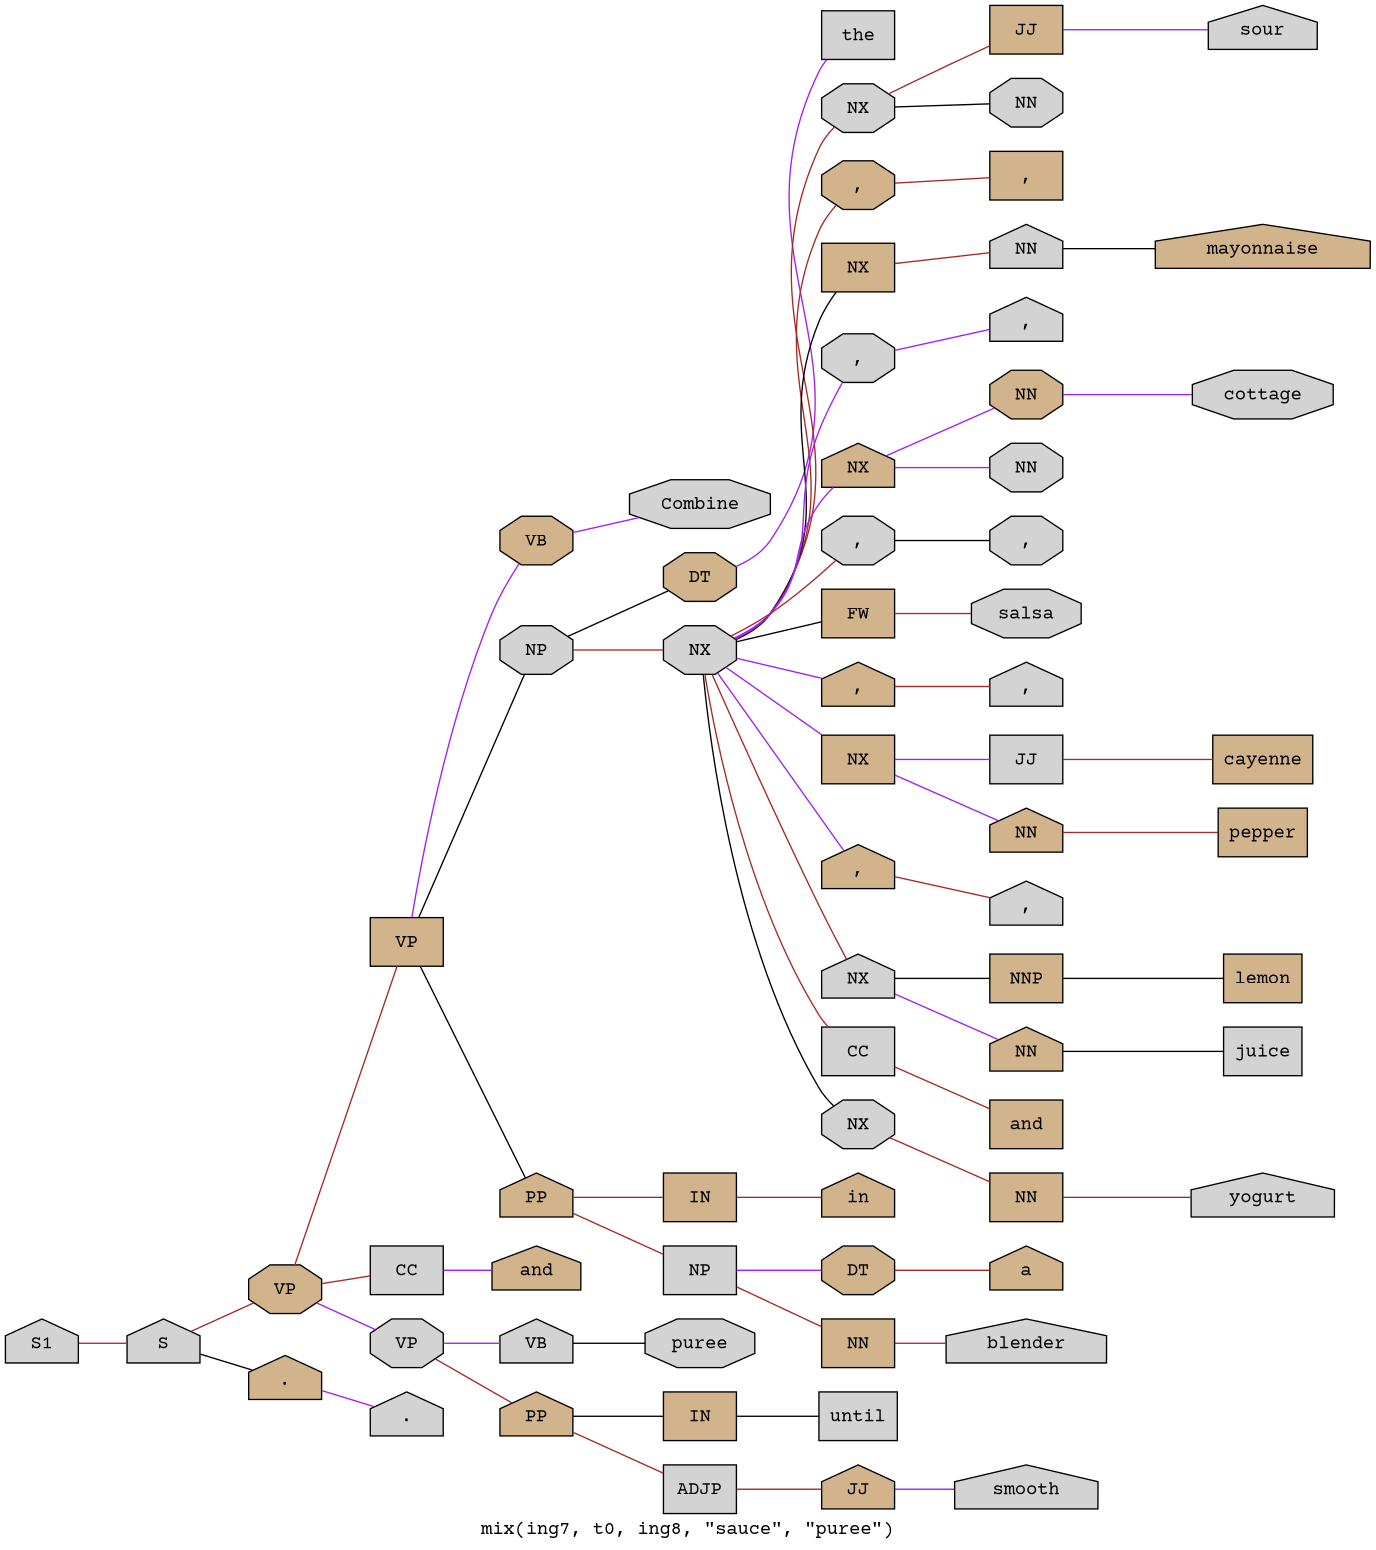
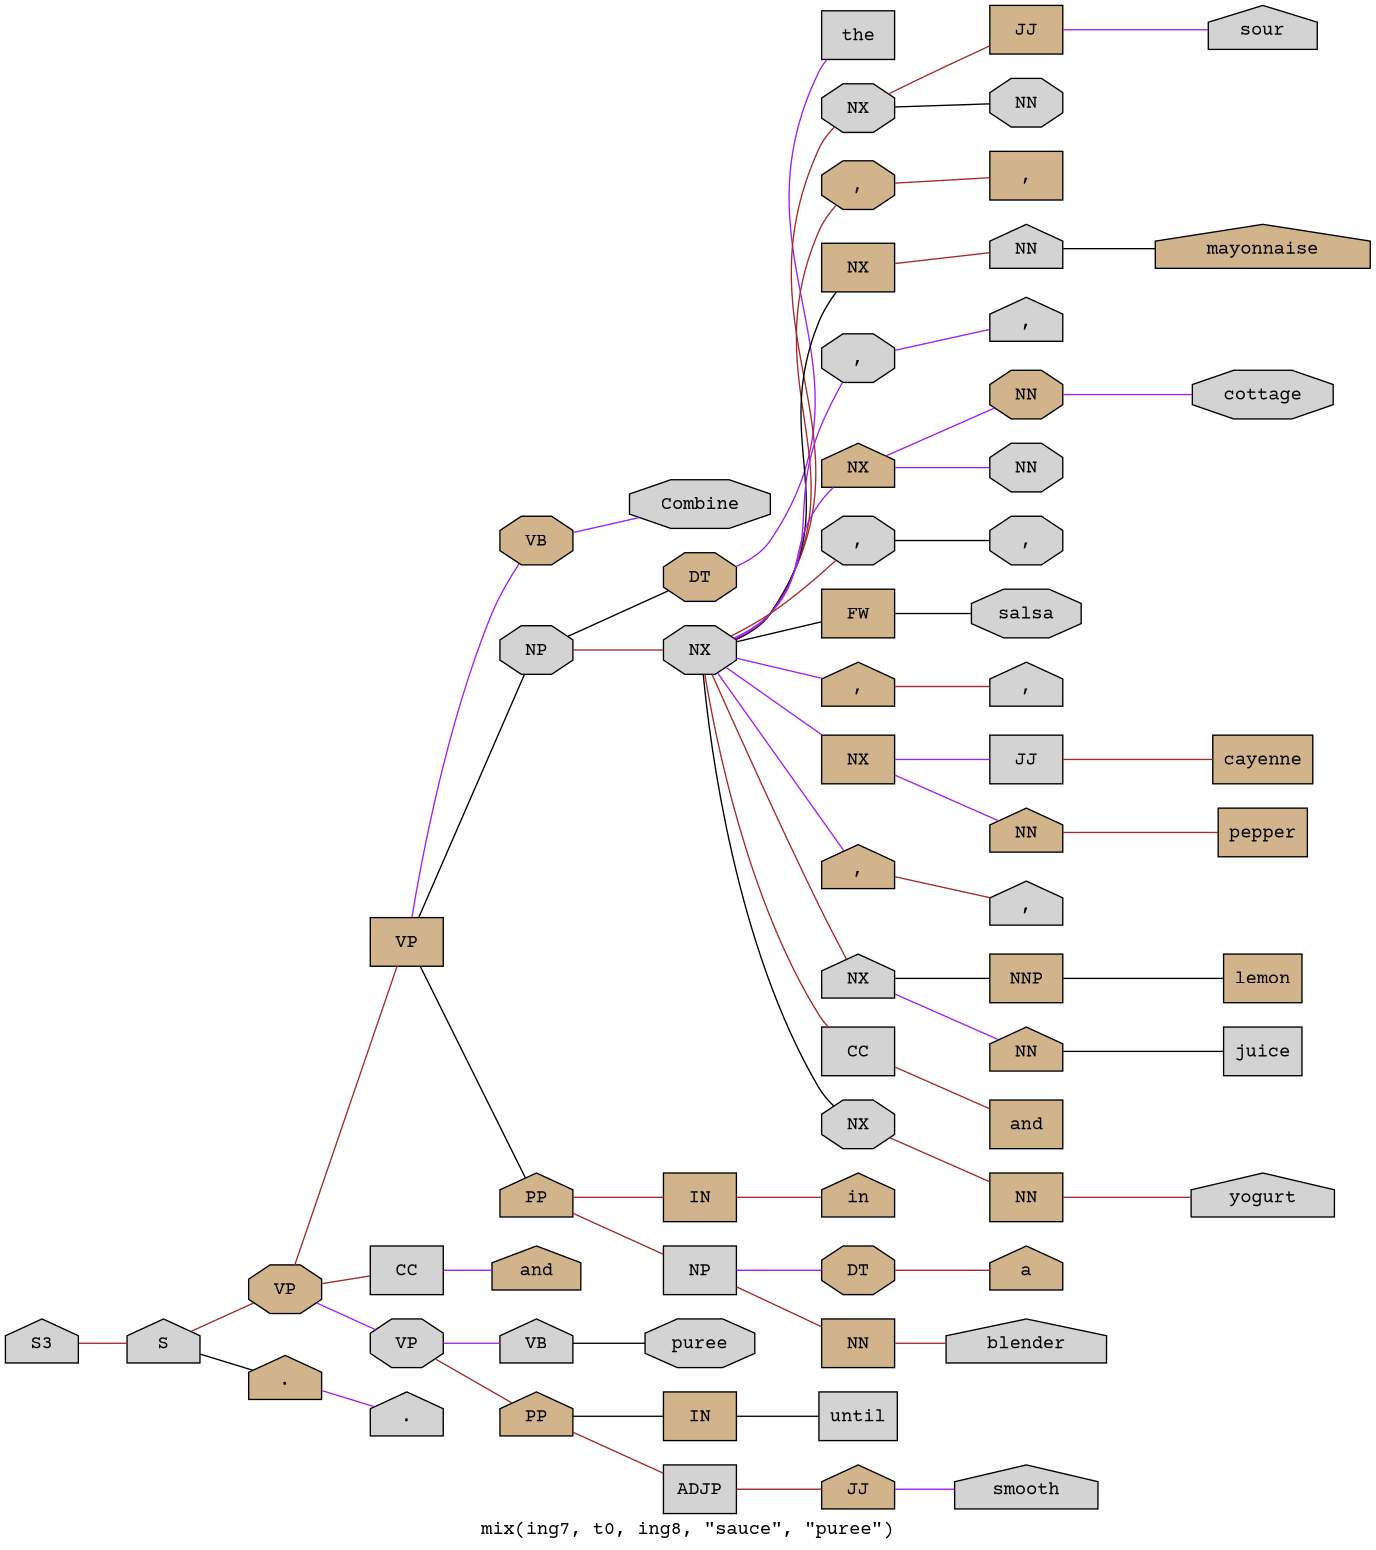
  graph {
    fontname="Courier Prime"
    label="mix(ing7, t0, ing8, \"sauce\", \"puree\")"
    rankdir=LR
    node [fillcolor=lightgrey fontname="Courier Prime" shape=house style=filled]
    edge [color=brown fontname="Courier Prime"]
-   n1 [label=S1]
+   n1 [label=S3]
    n2 [label=S]
    n3 [fillcolor=tan label=VP shape=octagon]
    n4 [fillcolor=tan label="."]
    n5 [fillcolor=tan label=VP shape=box]
    n6 [label=CC shape=box]
    n7 [label=VP shape=octagon]
    n8 [label="."]
    n9 [fillcolor=tan label=VB shape=octagon]
    n10 [label=NP shape=octagon]
    n11 [fillcolor=tan label=PP]
    n12 [fillcolor=tan label=and]
    n13 [label=VB]
    n14 [fillcolor=tan label=PP]
    n15 [label=Combine shape=octagon]
    n16 [fillcolor=tan label=DT shape=octagon]
    n17 [label=NX shape=octagon]
    n18 [fillcolor=tan label=IN shape=box]
    n19 [label=NP shape=box]
    n20 [label=the shape=box]
    n21 [label=NX shape=octagon]
    n22 [fillcolor=tan label="," shape=octagon]
    n23 [fillcolor=tan label=NX shape=box]
    n24 [label="," shape=octagon]
    n25 [fillcolor=tan label=NX]
    n26 [label="," shape=octagon]
    n27 [fillcolor=tan label=FW shape=box]
    n28 [fillcolor=tan label=","]
    n29 [fillcolor=tan label=NX shape=box]
    n30 [fillcolor=tan label=","]
    n31 [label=NX]
    n32 [label=CC shape=box]
    n33 [label=NX shape=octagon]
    n34 [fillcolor=tan label=JJ shape=box]
    n35 [label=NN shape=octagon]
    n36 [fillcolor=tan label="," shape=box]
    n37 [label=NN]
    n38 [label=","]
    n39 [fillcolor=tan label=NN shape=octagon]
    n40 [label=NN shape=octagon]
    n41 [label="," shape=octagon]
    n42 [label=salsa shape=octagon]
    n43 [label=","]
    n44 [label=JJ shape=box]
    n45 [fillcolor=tan label=NN]
    n46 [label=","]
    n47 [fillcolor=tan label=NNP shape=box]
    n48 [fillcolor=tan label=NN]
    n49 [fillcolor=tan label=and shape=box]
    n50 [fillcolor=tan label=NN shape=box]
    n51 [label=sour]
    n52 [fillcolor=tan label=mayonnaise]
    n53 [label=cottage shape=octagon]
    n54 [fillcolor=tan label=cayenne shape=box]
    n55 [fillcolor=tan label=pepper shape=box]
    n56 [fillcolor=tan label=lemon shape=box]
    n57 [label=juice shape=box]
    n58 [label=yogurt]
    n59 [fillcolor=tan label=in]
    n60 [fillcolor=tan label=DT shape=octagon]
    n61 [fillcolor=tan label=NN shape=box]
    n62 [fillcolor=tan label=a]
    n63 [label=blender]
    n64 [label=puree shape=octagon]
    n65 [fillcolor=tan label=IN shape=box]
    n66 [label=ADJP shape=box]
    n67 [label=until shape=box]
    n68 [fillcolor=tan label=JJ]
    n69 [label=smooth]
    n1 -- n2
    n2 -- n3
    n2 -- n4 [color=black]
    n3 -- n5
    n3 -- n6
    n3 -- n7 [color=purple]
    n4 -- n8 [color=purple]
    n5 -- n9 [color=purple]
    n5 -- n10 [color=black]
    n5 -- n11 [color=black]
    n6 -- n12 [color=purple]
    n7 -- n13 [color=purple]
    n7 -- n14
    n9 -- n15 [color=purple]
    n10 -- n16 [color=black]
    n10 -- n17
    n11 -- n18
    n11 -- n19
    n13 -- n64 [color=black]
    n14 -- n65 [color=black]
    n14 -- n66
    n16 -- n20 [color=purple]
    n17 -- n21
    n17 -- n22
    n17 -- n23 [color=black]
    n17 -- n24 [color=purple]
    n17 -- n25 [color=purple]
    n17 -- n26
    n17 -- n27 [color=black]
    n17 -- n28 [color=purple]
    n17 -- n29 [color=purple]
    n17 -- n30 [color=purple]
    n17 -- n31
    n17 -- n32
    n17 -- n33 [color=black]
    n18 -- n59
    n19 -- n60 [color=purple]
    n19 -- n61
    n21 -- n34
    n21 -- n35 [color=black]
    n22 -- n36
    n23 -- n37
    n24 -- n38 [color=purple]
    n25 -- n39 [color=purple]
    n25 -- n40 [color=purple]
    n26 -- n41 [color=black]
-   n27 -- n42
+   n27 -- n42 [color=black]
    n28 -- n43
    n29 -- n44 [color=purple]
    n29 -- n45 [color=purple]
    n30 -- n46
    n31 -- n47 [color=black]
    n31 -- n48 [color=purple]
    n32 -- n49
    n33 -- n50
    n34 -- n51 [color=purple]
    n37 -- n52 [color=black]
    n39 -- n53 [color=purple]
    n44 -- n54
    n45 -- n55
    n47 -- n56 [color=black]
    n48 -- n57 [color=black]
    n50 -- n58
    n60 -- n62
    n61 -- n63
    n65 -- n67 [color=black]
    n66 -- n68
    n68 -- n69 [color=purple]
  }
